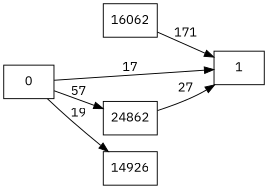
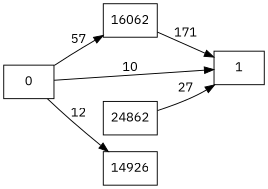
  digraph {
    fontname="IBM Plex Sans"
    rankdir=LR
    node [fontname="IBM Plex Sans" shape=rectangle]
    edge [fontname="IBM Plex Sans"]
    16062
    1
    24862
    0
    14926
    16062 -> 1 [label=171]
    24862 -> 1 [label=27]
-   0 -> 1 [label=17]
-   0 -> 24862 [label=57]
-   0 -> 14926 [label=19]
+   0 -> 1 [label=10]
+   0 -> 16062 [label=57]
+   0 -> 14926 [label=12]
  }
